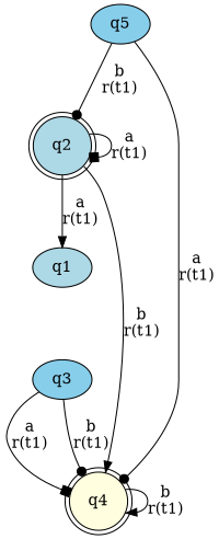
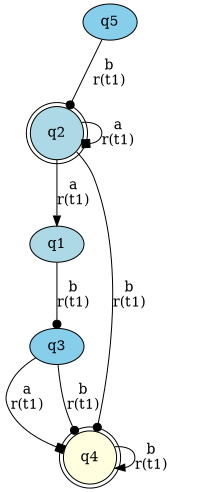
  digraph {
    node [fillcolor=lightblue style=filled]
    edge [arrowhead=dot]
    n1 [label=q1]
    n2 [fillcolor=skyblue label=q3]
    n3 [label=q2 shape=doublecircle]
    n4 [fillcolor=lightyellow label=q4 shape=doublecircle]
    n5 [fillcolor=skyblue label=q5]
+   n1 -> n2 [label="b\nr(t1)\n"]
    n2 -> n4 [arrowhead=box label="a\nr(t1)\n"]
    n2 -> n4 [label="b\nr(t1)\n"]
    n3 -> n1 [arrowhead=normal label="a\nr(t1)\n"]
    n3 -> n3 [arrowhead=box label="a\nr(t1)\n"]
-   n3 -> n4 [arrowhead=normal label="b\nr(t1)\n"]
+   n3 -> n4 [label="b\nr(t1)\n"]
    n4 -> n4 [arrowhead=normal label="b\nr(t1)\n"]
    n5 -> n3 [label="b\nr(t1)\n"]
-   n5 -> n4 [label="a\nr(t1)\n"]
  }
